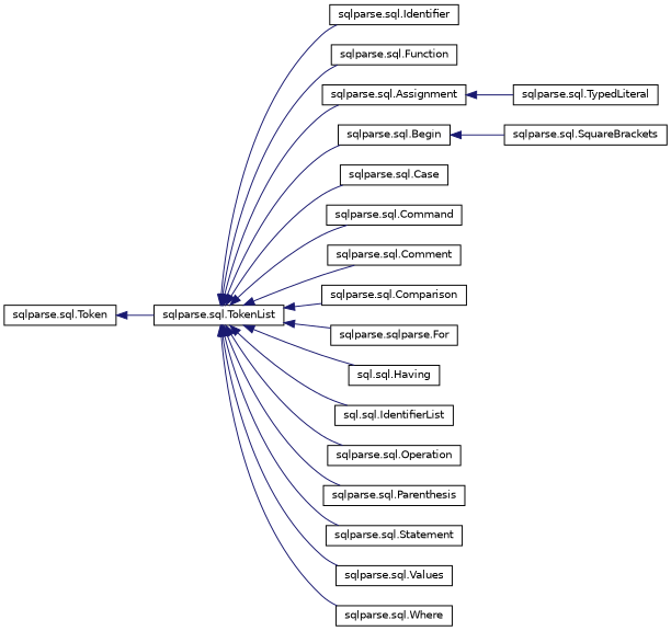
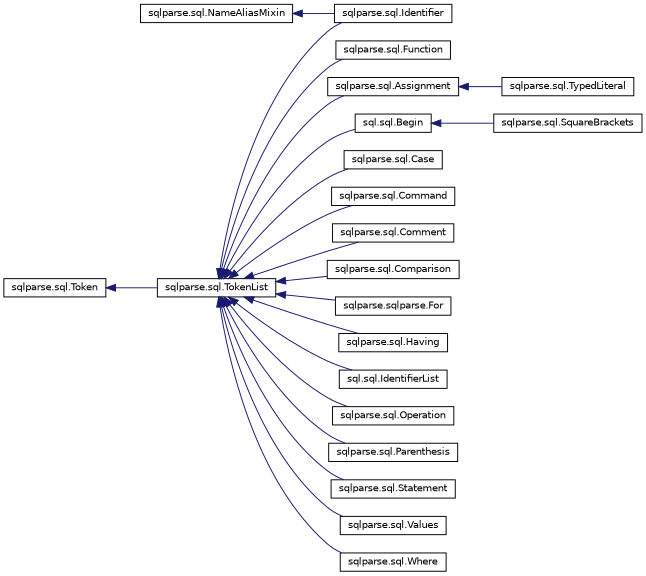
  digraph {
    rankdir=LR
    node [color=black fillcolor=white fontname=Helvetica fontsize=10 shape=record style=filled]
    edge [color=midnightblue dir=back fontname=Helvetica fontsize=10 labelfontname=Helvetica labelfontsize=10 style=solid]
+   n1 [height=0.2 label="sqlparse.sql.NameAliasMixin" width=0.4]
    n2 [height=0.2 label="sqlparse.sql.Identifier" width=0.4]
    n3 [height=0.2 label="sqlparse.sql.Function" width=0.4]
    n4 [height=0.2 label="sqlparse.sql.Token" width=0.4]
    n5 [height=0.2 label="sqlparse.sql.TokenList" width=0.4]
    n6 [height=0.2 label="sqlparse.sql.Assignment" width=0.4]
-   n7 [height=0.2 label="sqlparse.sql.Begin" width=0.4]
+   n7 [height=0.2 label="sql.sql.Begin" width=0.4]
    n8 [height=0.2 label="sqlparse.sql.Case" width=0.4]
    n9 [height=0.2 label="sqlparse.sql.Command" width=0.4]
    n10 [height=0.2 label="sqlparse.sql.Comment" width=0.4]
    n11 [height=0.2 label="sqlparse.sql.Comparison" width=0.4]
    n12 [height=0.2 label="sqlparse.sqlparse.For" width=0.4]
-   n13 [height=0.2 label="sql.sql.Having" width=0.4]
+   n13 [height=0.2 label="sqlparse.sql.Having" width=0.4]
    n14 [height=0.2 label="sql.sql.IdentifierList" width=0.4]
    n15 [height=0.2 label="sqlparse.sql.Operation" width=0.4]
    n16 [height=0.2 label="sqlparse.sql.Parenthesis" width=0.4]
    n17 [height=0.2 label="sqlparse.sql.Statement" width=0.4]
    n18 [height=0.2 label="sqlparse.sql.Values" width=0.4]
    n19 [height=0.2 label="sqlparse.sql.Where" width=0.4]
    n20 [height=0.2 label="sqlparse.sql.TypedLiteral" width=0.4]
    n21 [height=0.2 label="sqlparse.sql.SquareBrackets" width=0.4]
+   n1 -> n2
    n4 -> n5
    n5 -> n2
    n5 -> n3
    n5 -> n6
    n5 -> n7
    n5 -> n8
    n5 -> n9
    n5 -> n10
    n5 -> n11
    n5 -> n12
    n5 -> n13
    n5 -> n14
    n5 -> n15
    n5 -> n16
    n5 -> n17
    n5 -> n18
    n5 -> n19
    n6 -> n20
    n7 -> n21
  }
